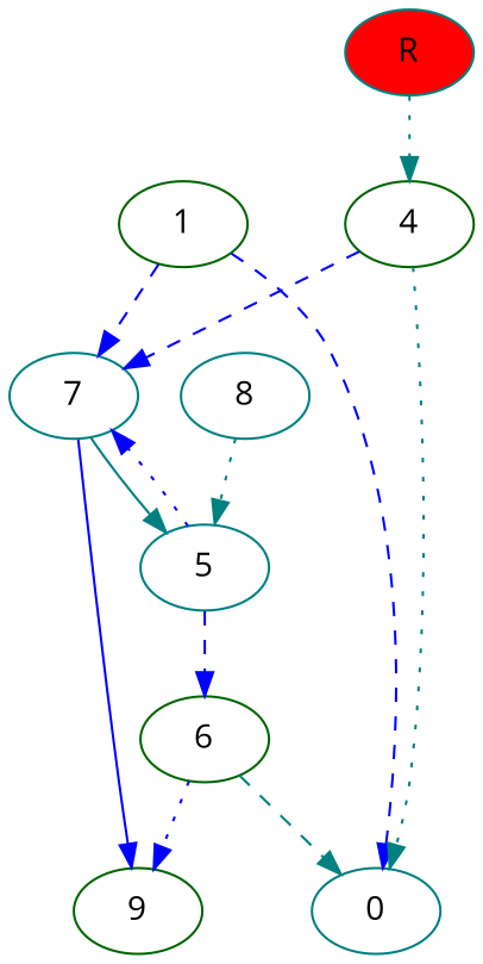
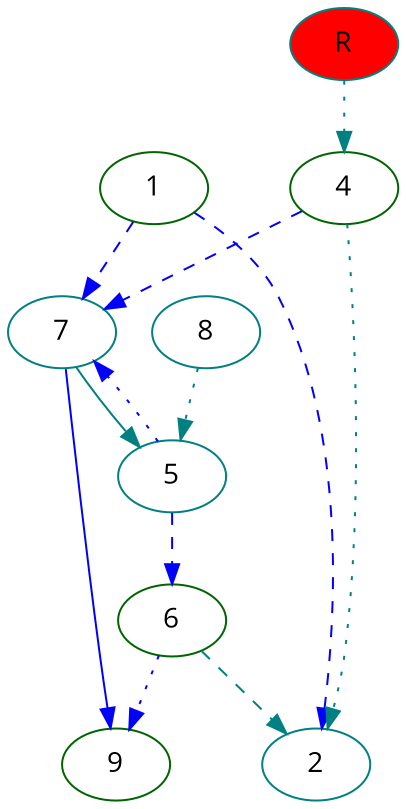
  digraph {
    fontname="Open Sans"
    node [color=teal fontname="Open Sans"]
    edge [color=blue fontname="Open Sans" style=dashed]
    1 [color=darkgreen]
-   2 [label=0]
+   2
    7
    5
    9 [color=darkgreen]
    6 [color=darkgreen]
    4 [color=darkgreen]
    8
    R [fillcolor="#ff0000" style=filled]
    1 -> 2
    1 -> 7
    7 -> 5 [color=teal style=solid]
    7 -> 9 [style=solid]
    5 -> 7 [style=dotted]
    5 -> 6
    6 -> 2 [color=teal]
    6 -> 9 [style=dotted]
    4 -> 2 [color=teal style=dotted]
    4 -> 7
    8 -> 5 [color=teal style=dotted]
    R -> 4 [color=teal style=dotted]
  }
